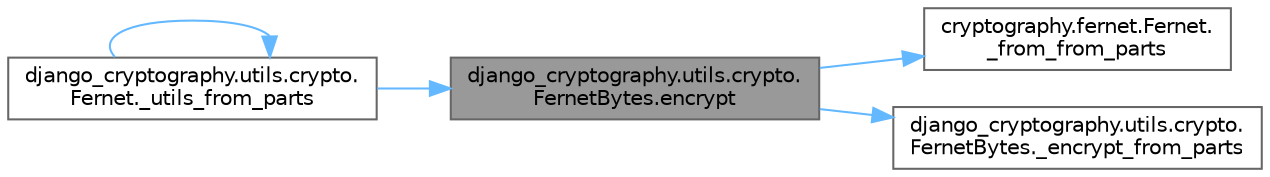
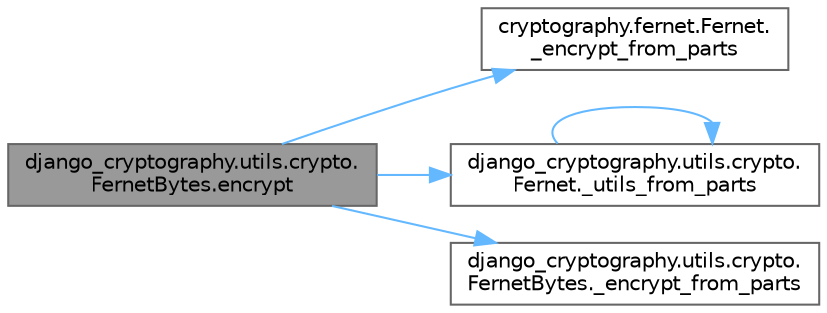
  digraph {
    rankdir=LR
    node [color=grey40 fillcolor=white fontname=Helvetica fontsize=10 shape=box style=filled]
    edge [color=steelblue1 fontname=Helvetica fontsize=10 labelfontname=Helvetica labelfontsize=10 style=solid]
    n1 [color=gray40 fillcolor=grey60 fontcolor=black height=0.2 label="django_cryptography.utils.crypto.\lFernetBytes.encrypt" width=0.4]
-   n2 [height=0.2 label="cryptography.fernet.Fernet.\l_from_from_parts" width=0.4]
+   n2 [height=0.2 label="cryptography.fernet.Fernet.\l_encrypt_from_parts" width=0.4]
    n3 [height=0.2 label="django_cryptography.utils.crypto.\lFernet._utils_from_parts" width=0.4]
    n4 [height=0.2 label="django_cryptography.utils.crypto.\lFernetBytes._encrypt_from_parts" width=0.4]
    n1 -> n2
-   n3 -> n1
+   n1 -> n3
    n1 -> n4
    n3 -> n3
  }
